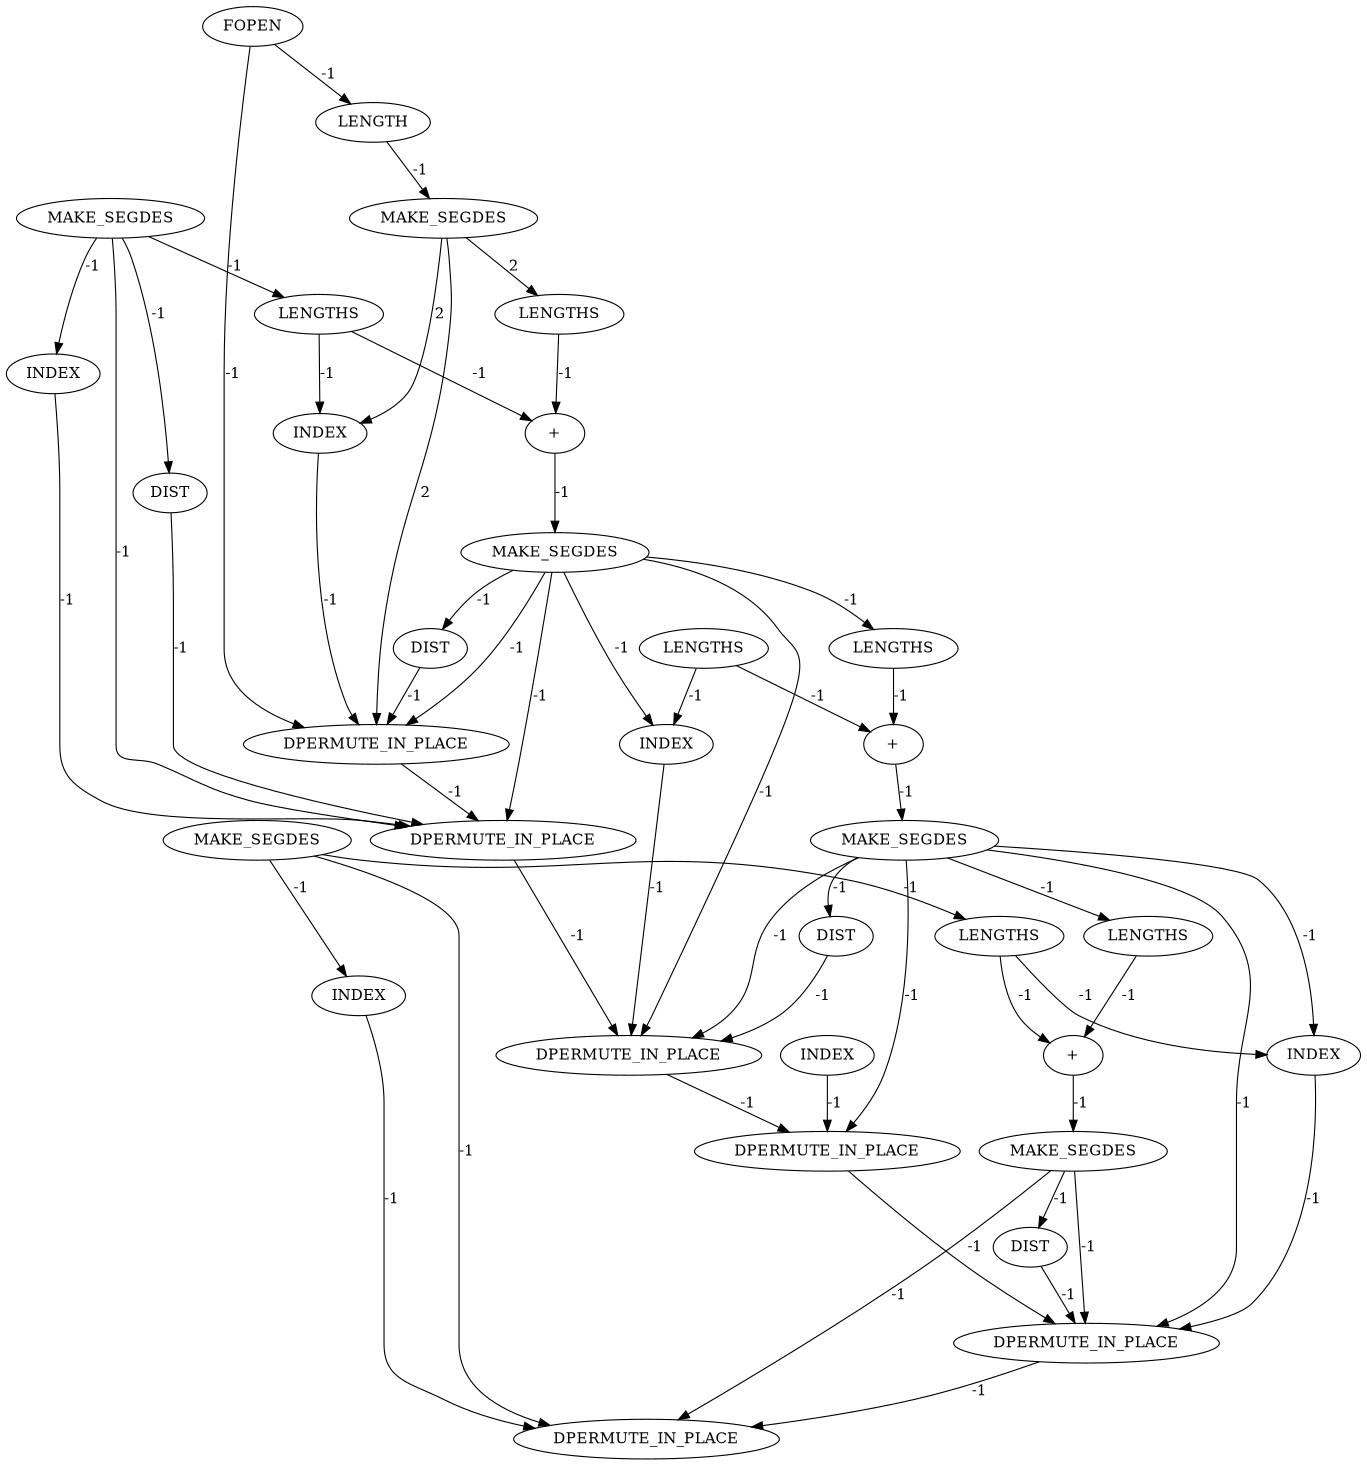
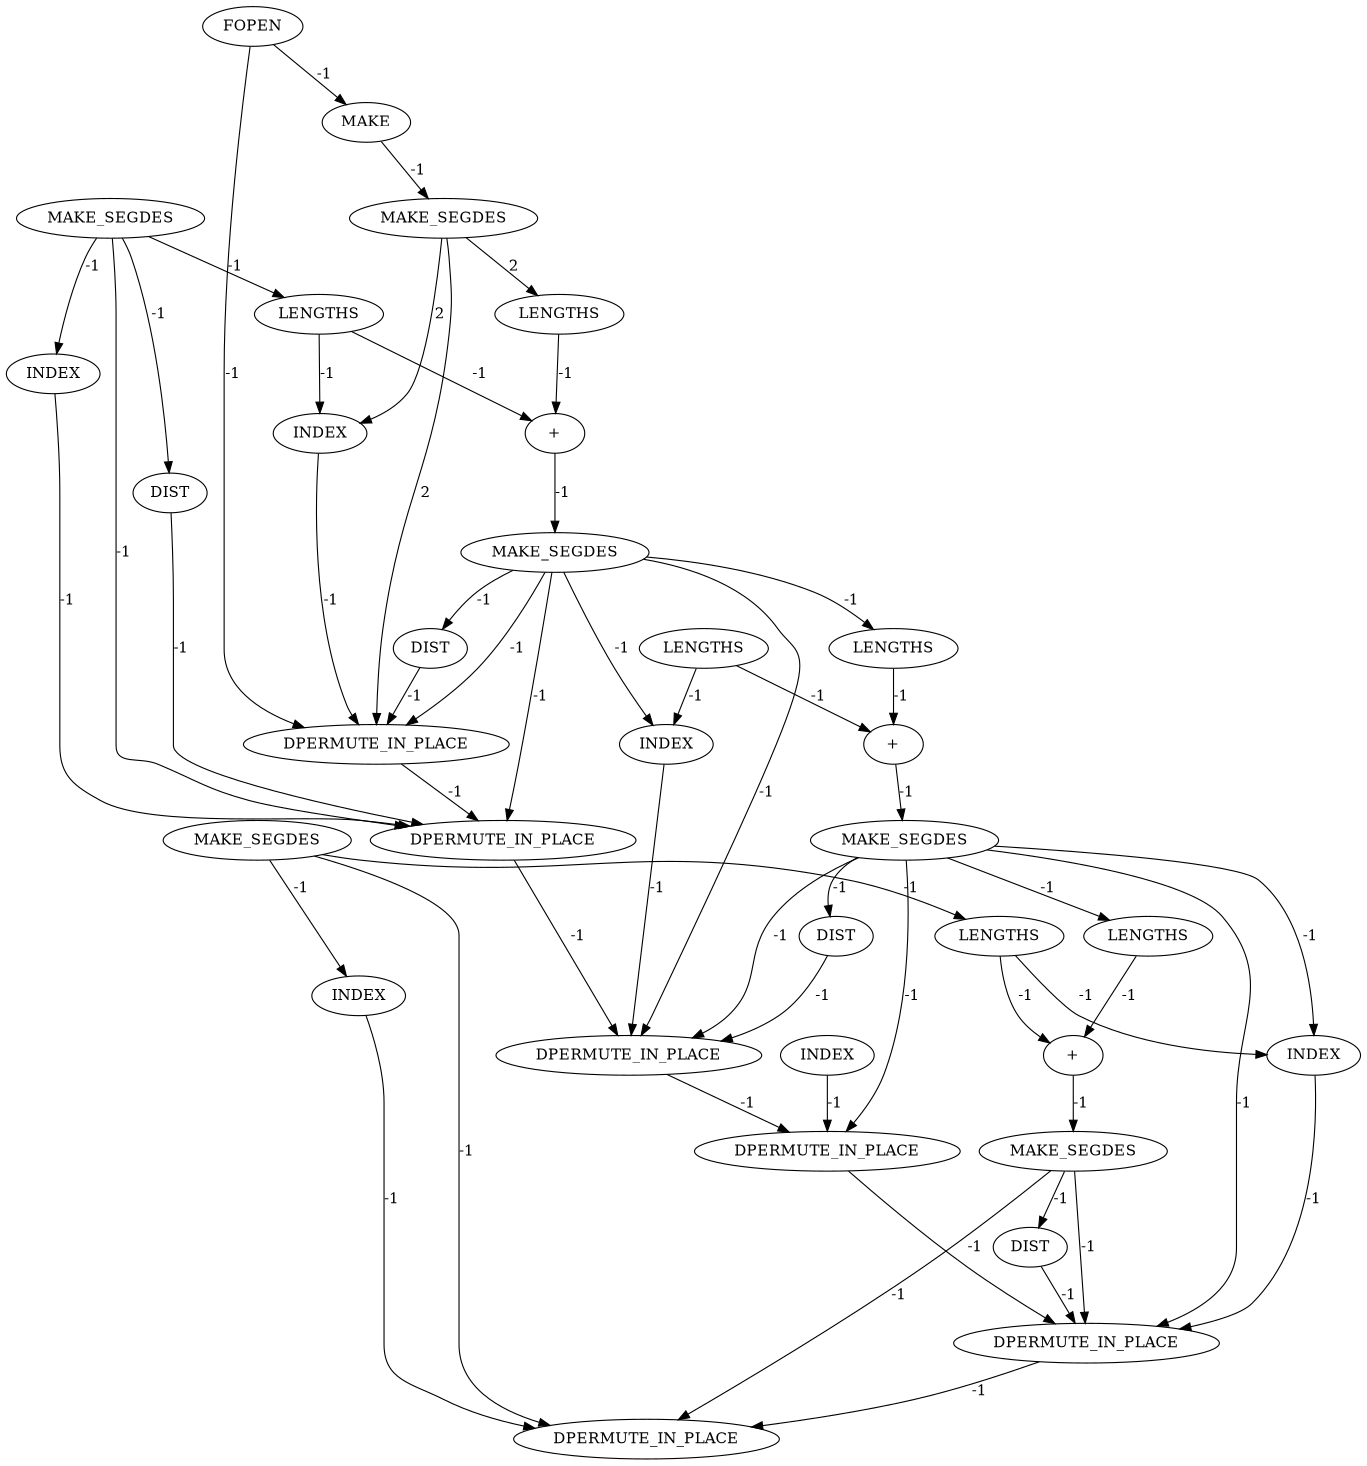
  digraph {
    node [cost=0]
    edge [cost=-1]
    n1 [label=INDEX]
    n2 [label=DPERMUTE_IN_PLACE]
    n3 [label=DPERMUTE_IN_PLACE]
    n4 [label=LENGTHS]
    n5 [label="+"]
    n6 [label=DPERMUTE_IN_PLACE]
    n7 [label=MAKE_SEGDES]
    n8 [label=LENGTHS]
    n9 [label=INDEX]
    n10 [label=DIST]
    n11 [label=INDEX]
    n12 [label="+"]
    n13 [label=MAKE_SEGDES]
    n14 [label=MAKE_SEGDES]
    n15 [label=DPERMUTE_IN_PLACE]
    n16 [label=FOPEN]
-   n17 [label=LENGTH]
+   n17 [label=MAKE]
    n18 [label=DPERMUTE_IN_PLACE]
    n19 [label="+"]
    n20 [label=MAKE_SEGDES]
    n21 [cost=3784 label=MAKE_SEGDES]
    n22 [label=LENGTHS]
    n23 [label=INDEX]
    n24 [label=DIST]
    n25 [label=LENGTHS]
    n26 [label=DPERMUTE_IN_PLACE]
    n27 [label=INDEX]
    n28 [label=MAKE_SEGDES]
    n29 [label=LENGTHS]
    n30 [label=DIST]
    n31 [label=LENGTHS]
    n32 [label=INDEX]
    n33 [label=DIST]
    n1 -> n2 [label=-1]
    n2 -> n3 [label=-1]
    n3 -> n15 [label=-1]
    n4 -> n5 [label=-1]
    n5 -> n14 [label=-1]
    n7 -> n6 [label=-1]
    n7 -> n8 [label=-1]
    n7 -> n9 [label=-1]
    n8 -> n5 [label=-1]
    n8 -> n11 [label=-1]
    n9 -> n6 [label=-1]
    n10 -> n2 [label=-1]
    n11 -> n15 [label=-1]
    n12 -> n13 [label=-1]
    n13 -> n2 [label=-1]
    n13 -> n3 [label=-1]
    n13 -> n4 [label=-1]
    n13 -> n10 [label=-1]
    n13 -> n11 [label=-1]
    n13 -> n15 [label=-1]
    n14 -> n6 [label=-1]
    n14 -> n15 [label=-1]
    n14 -> n33 [label=-1]
    n15 -> n6 [label=-1]
    n16 -> n17 [label=-1]
    n16 -> n18 [label=-1]
    n17 -> n21 [label=-1]
    n18 -> n26 [label=-1]
    n19 -> n20 [label=-1]
    n20 -> n1 [label=-1]
    n20 -> n2 [label=-1]
    n20 -> n18 [label=-1]
    n20 -> n24 [label=-1]
    n20 -> n25 [label=-1]
    n20 -> n26 [label=-1]
    n21 -> n18 [cost=2 label=2]
    n21 -> n22 [cost=2 label=2]
    n21 -> n23 [cost=2 label=2]
    n22 -> n19 [label=-1]
    n23 -> n18 [label=-1]
    n24 -> n18 [label=-1]
    n25 -> n12 [label=-1]
    n26 -> n2 [label=-1]
    n27 -> n26 [label=-1]
    n28 -> n26 [label=-1]
    n28 -> n27 [label=-1]
    n28 -> n29 [label=-1]
    n28 -> n30 [label=-1]
    n29 -> n19 [label=-1]
    n29 -> n23 [label=-1]
    n30 -> n26 [label=-1]
    n31 -> n1 [label=-1]
    n31 -> n12 [label=-1]
    n32 -> n3 [label=-1]
    n33 -> n15 [label=-1]
  }
